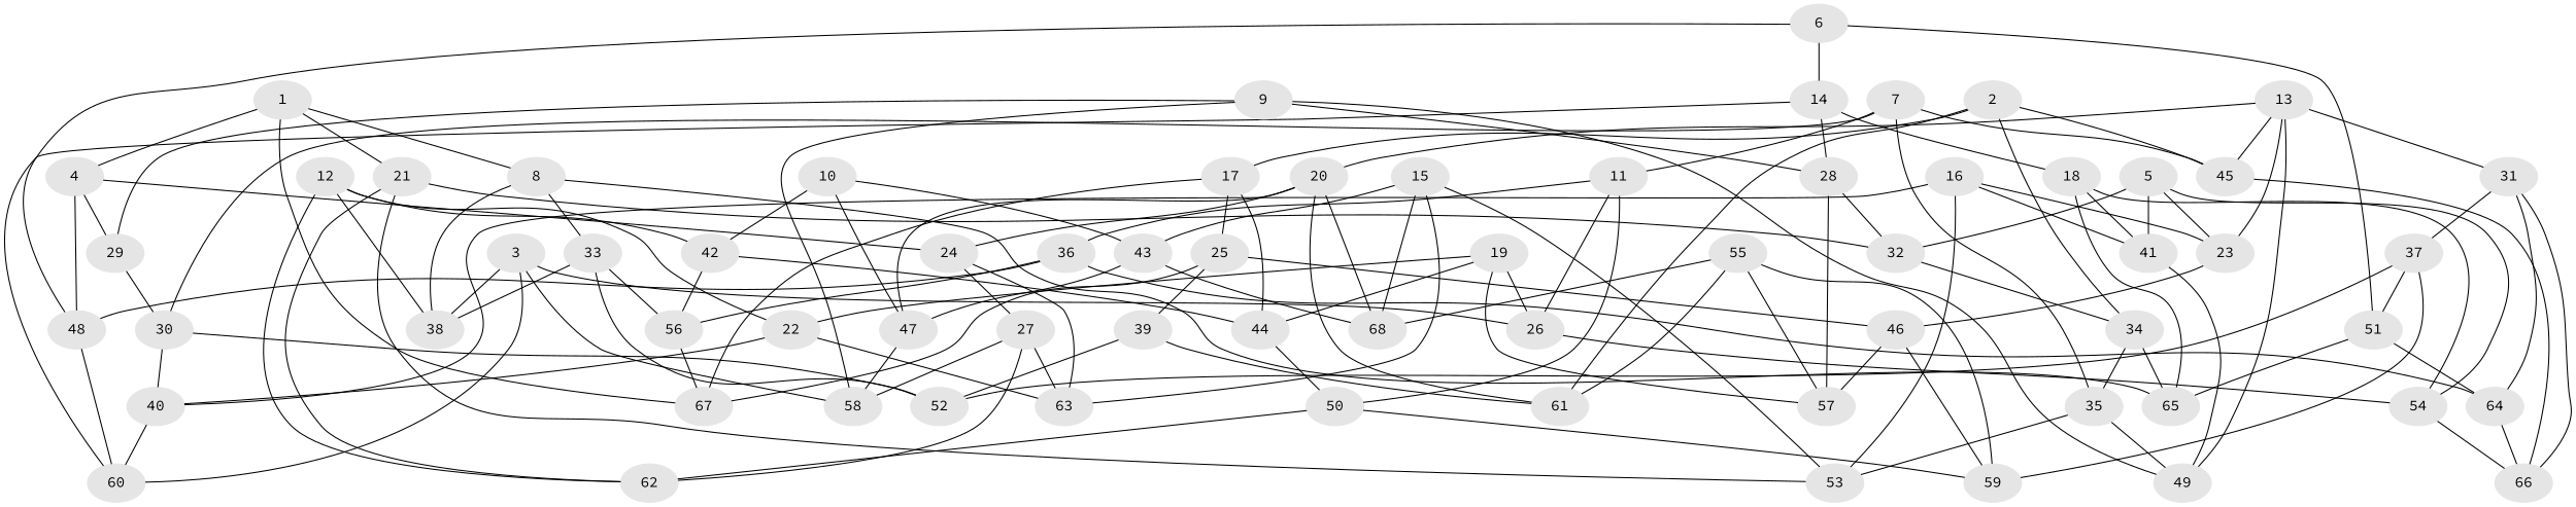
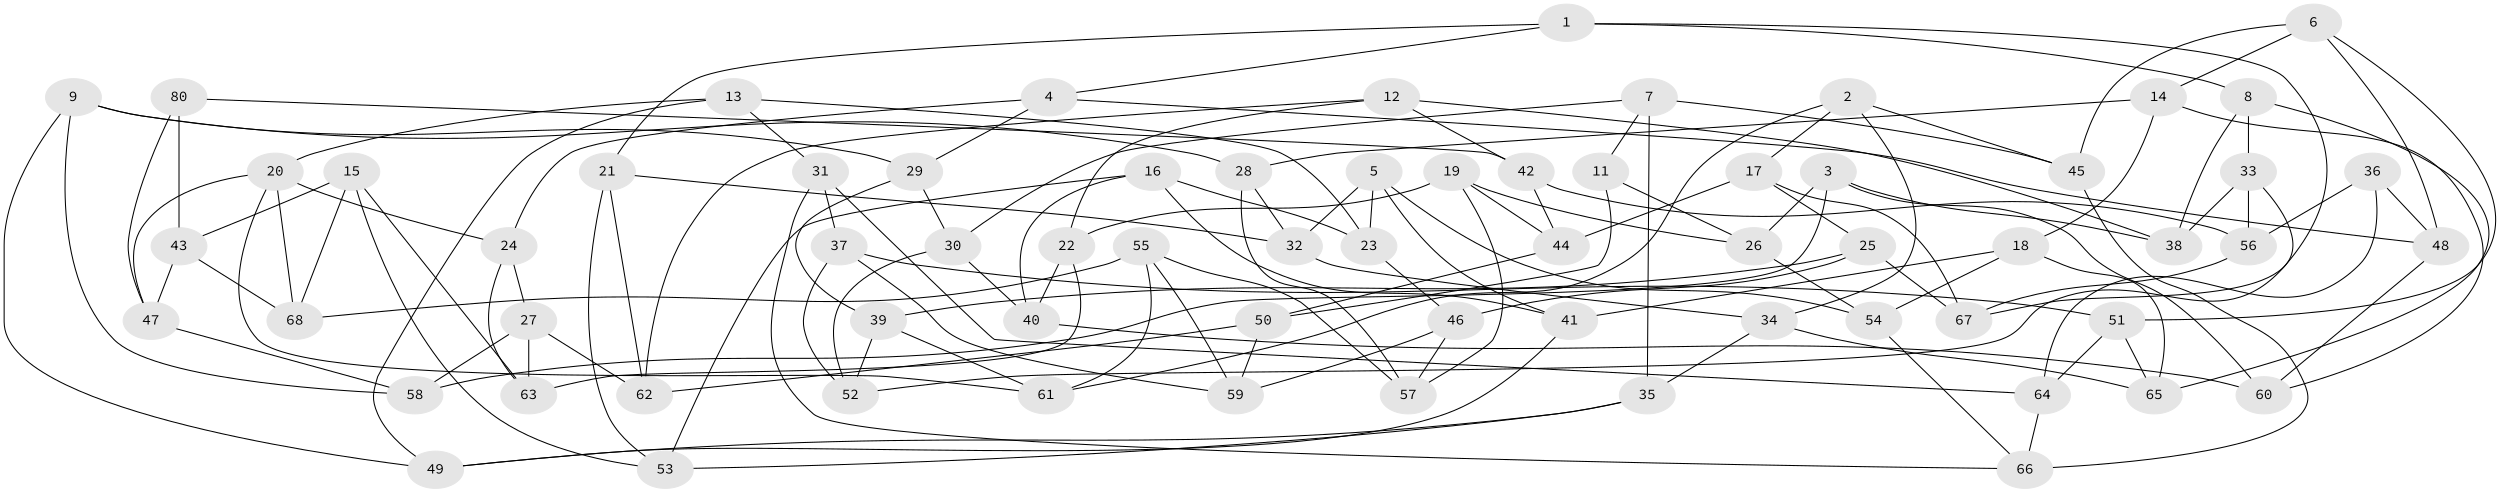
  graph {
    fontname="Source Code Pro"
    node [color=gray90 fontname="Source Code Pro" style=filled]
    edge [fontname="Source Code Pro"]
    1
    4
    8
    21
    67
    24
    29
    48
    38
    33
    65
    32
    62
    53
    2
    17
    34
    45
    61
    25
    44
    35
    66
    3
    26
    58
    60
    54
    63
    27
    30
    39
    5
    23
    41
    46
    49
    6
    14
    51
    28
    18
    64
    7
    11
    36
    50
    40
    52
    56
    9
    57
-   10
+   10 [label=80]
    42
    43
    47
    68
    59
    12
    22
    13
    20
    31
    37
    15
    16
    19
    55
    1 -- 4
    1 -- 8
    1 -- 21
    1 -- 67
    4 -- 24
    4 -- 29
    4 -- 48
    8 -- 38
    8 -- 33
    8 -- 65
    21 -- 32
    21 -- 62
    21 -- 53
    24 -- 63
    24 -- 27
    29 -- 30
+   29 -- 39
    48 -- 60
    33 -- 38
    33 -- 52
    33 -- 56
    32 -- 34
    2 -- 17
    2 -- 34
    2 -- 45
    2 -- 61
    17 -- 67
    17 -- 25
    17 -- 44
    34 -- 65
    34 -- 35
    45 -- 66
    25 -- 67
    25 -- 39
    25 -- 46
    44 -- 50
    35 -- 53
    35 -- 49
    3 -- 38
    3 -- 26
    3 -- 58
    3 -- 60
    26 -- 54
    54 -- 66
    27 -- 62
    27 -- 58
    27 -- 63
    30 -- 40
    30 -- 52
    39 -- 61
    39 -- 52
    5 -- 32
    5 -- 54
    5 -- 23
    5 -- 41
    23 -- 46
    41 -- 49
    46 -- 57
    46 -- 59
    6 -- 48
-   13 -- 45
+   6 -- 45
    6 -- 14
    6 -- 51
    14 -- 60
    14 -- 28
    14 -- 18
    51 -- 65
    51 -- 64
    28 -- 32
    28 -- 57
    18 -- 65
    18 -- 54
    18 -- 41
    64 -- 66
    7 -- 45
    7 -- 35
    7 -- 30
    7 -- 11
    11 -- 26
-   11 -- 36
    11 -- 50
    36 -- 48
    36 -- 64
    36 -- 56
    50 -- 62
    50 -- 59
    40 -- 60
    56 -- 67
    9 -- 29
    9 -- 58
    9 -- 49
    9 -- 28
    10 -- 42
    10 -- 43
    10 -- 47
    42 -- 44
    42 -- 56
    43 -- 47
    43 -- 68
    47 -- 58
    12 -- 38
    12 -- 62
    12 -- 42
    12 -- 22
    22 -- 63
    22 -- 40
    13 -- 23
    13 -- 49
    13 -- 20
    13 -- 31
    20 -- 24
    20 -- 61
    20 -- 47
    20 -- 68
    31 -- 66
    31 -- 64
    31 -- 37
    37 -- 51
    37 -- 52
    37 -- 59
    15 -- 53
    15 -- 63
    15 -- 43
    15 -- 68
    16 -- 53
    16 -- 23
    16 -- 41
    16 -- 40
    19 -- 44
    19 -- 26
    19 -- 57
    19 -- 22
    55 -- 61
    55 -- 57
    55 -- 68
    55 -- 59
  }
